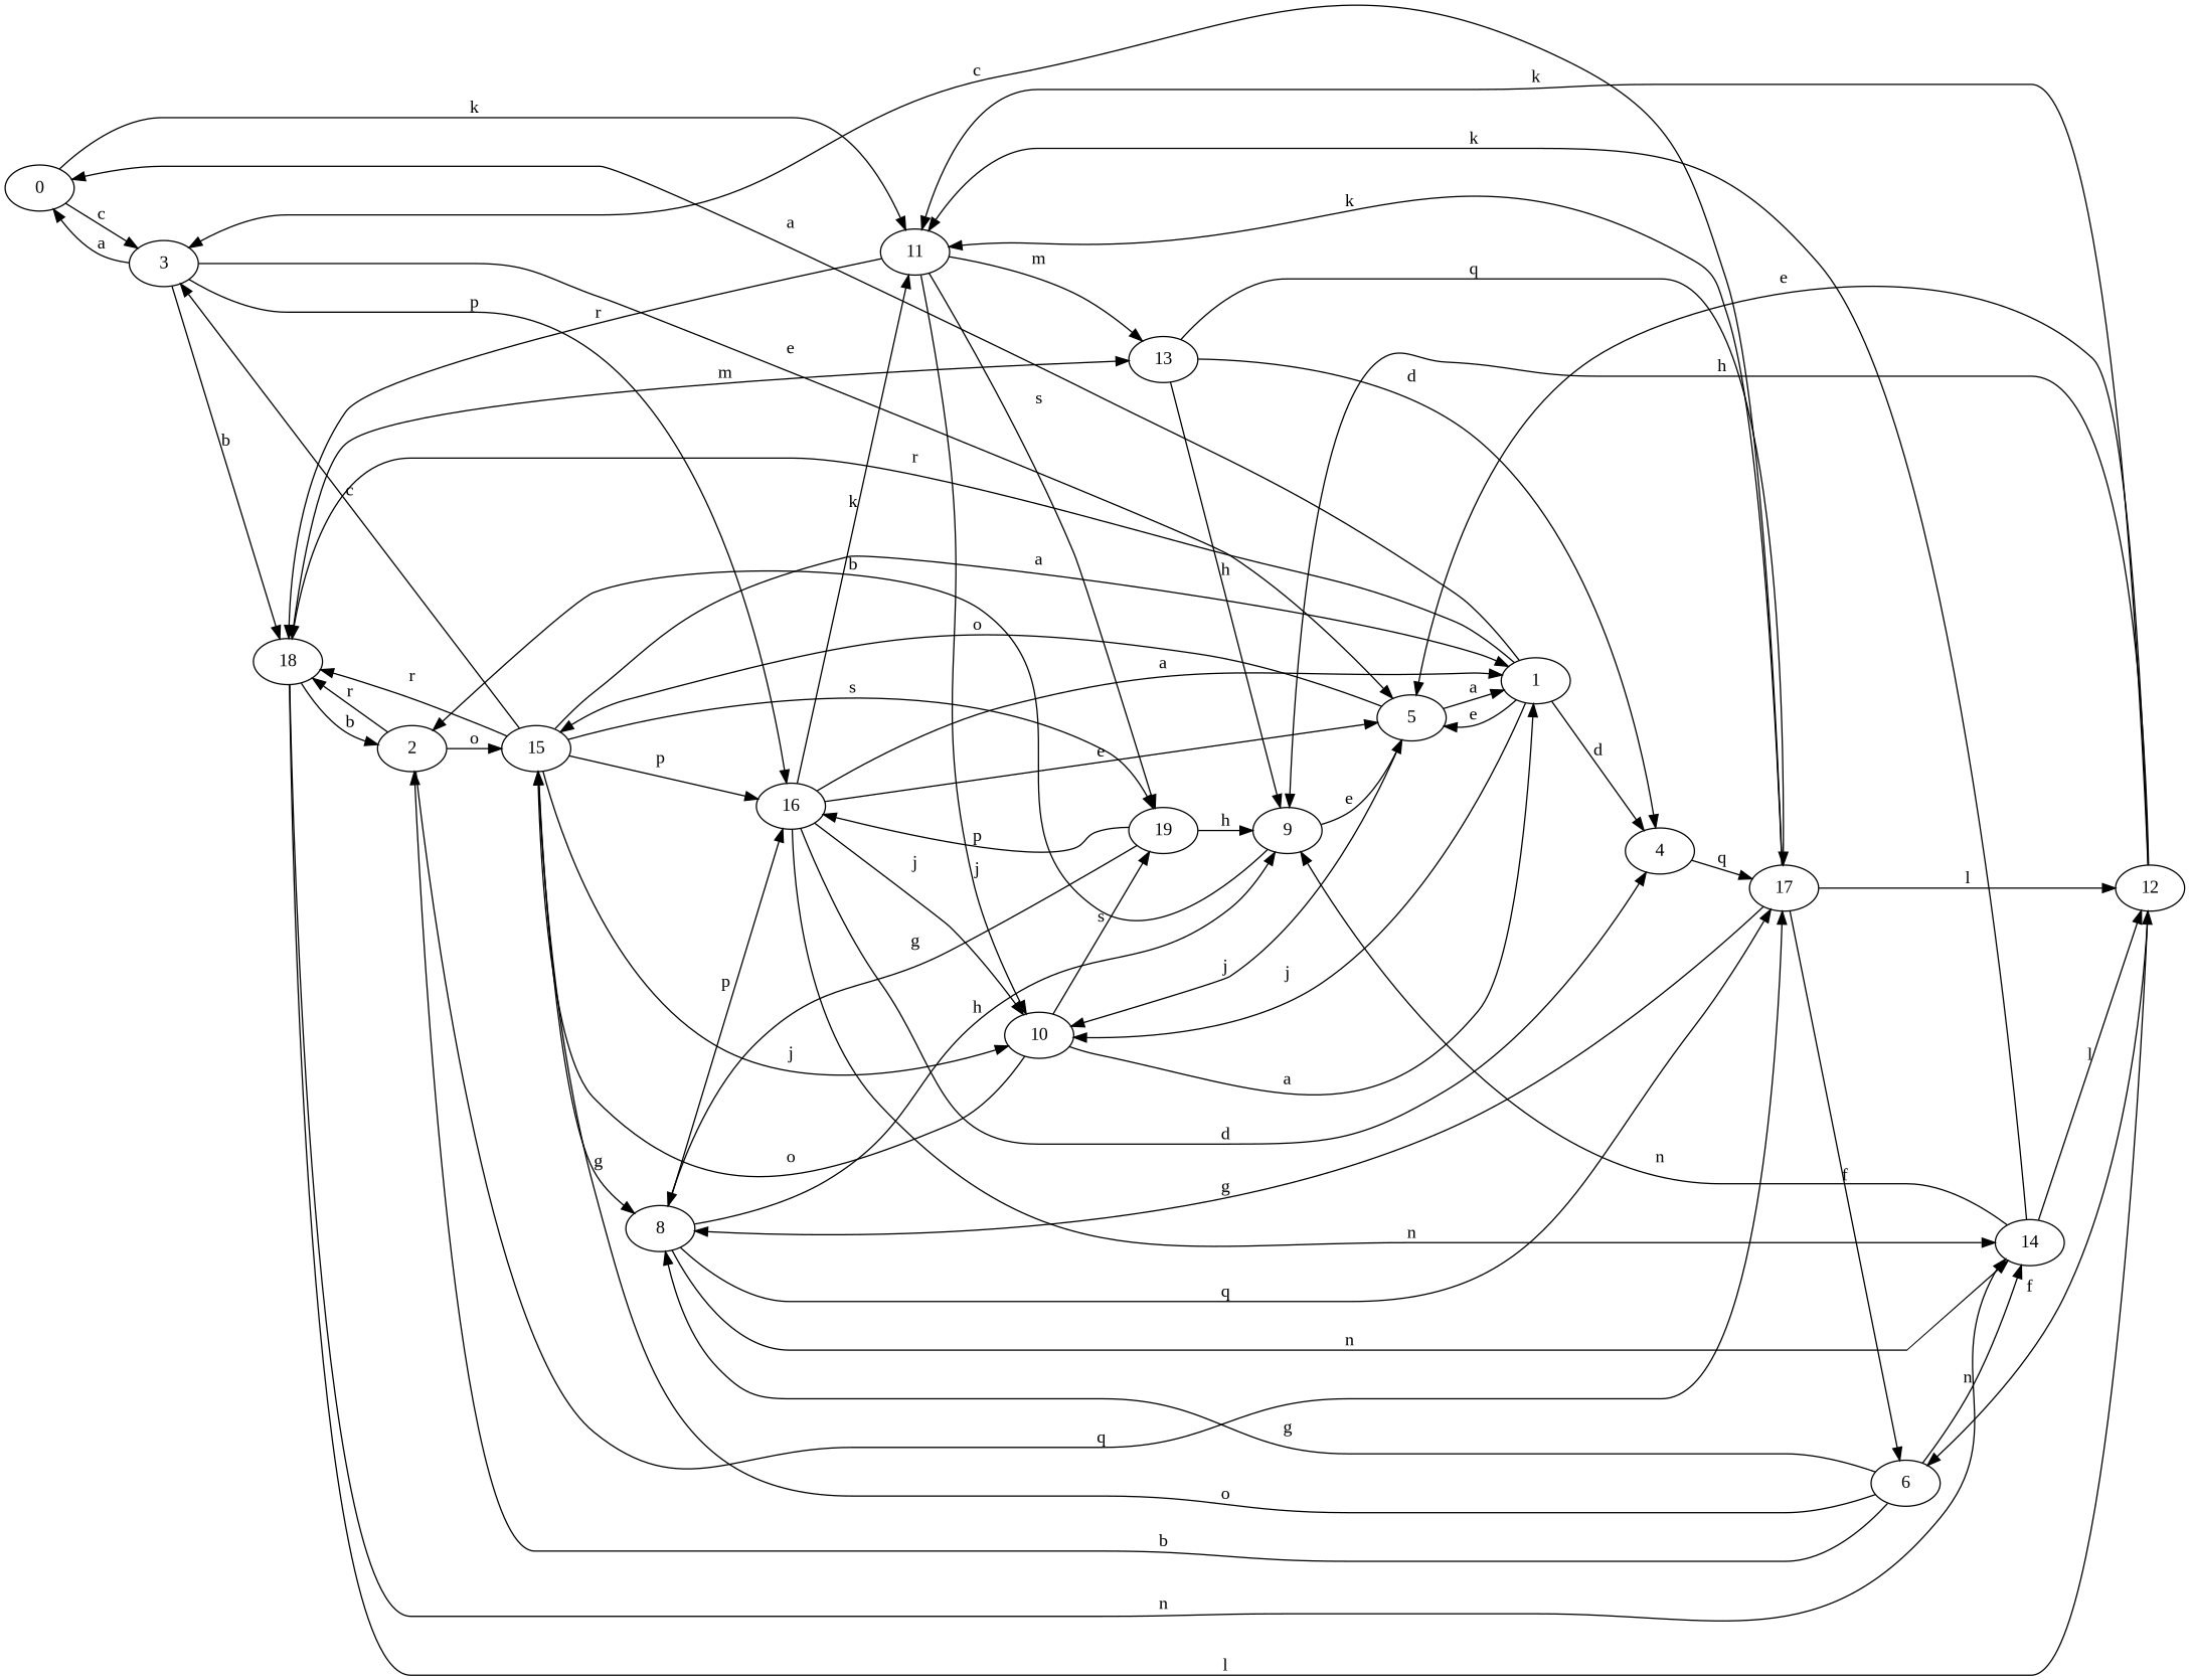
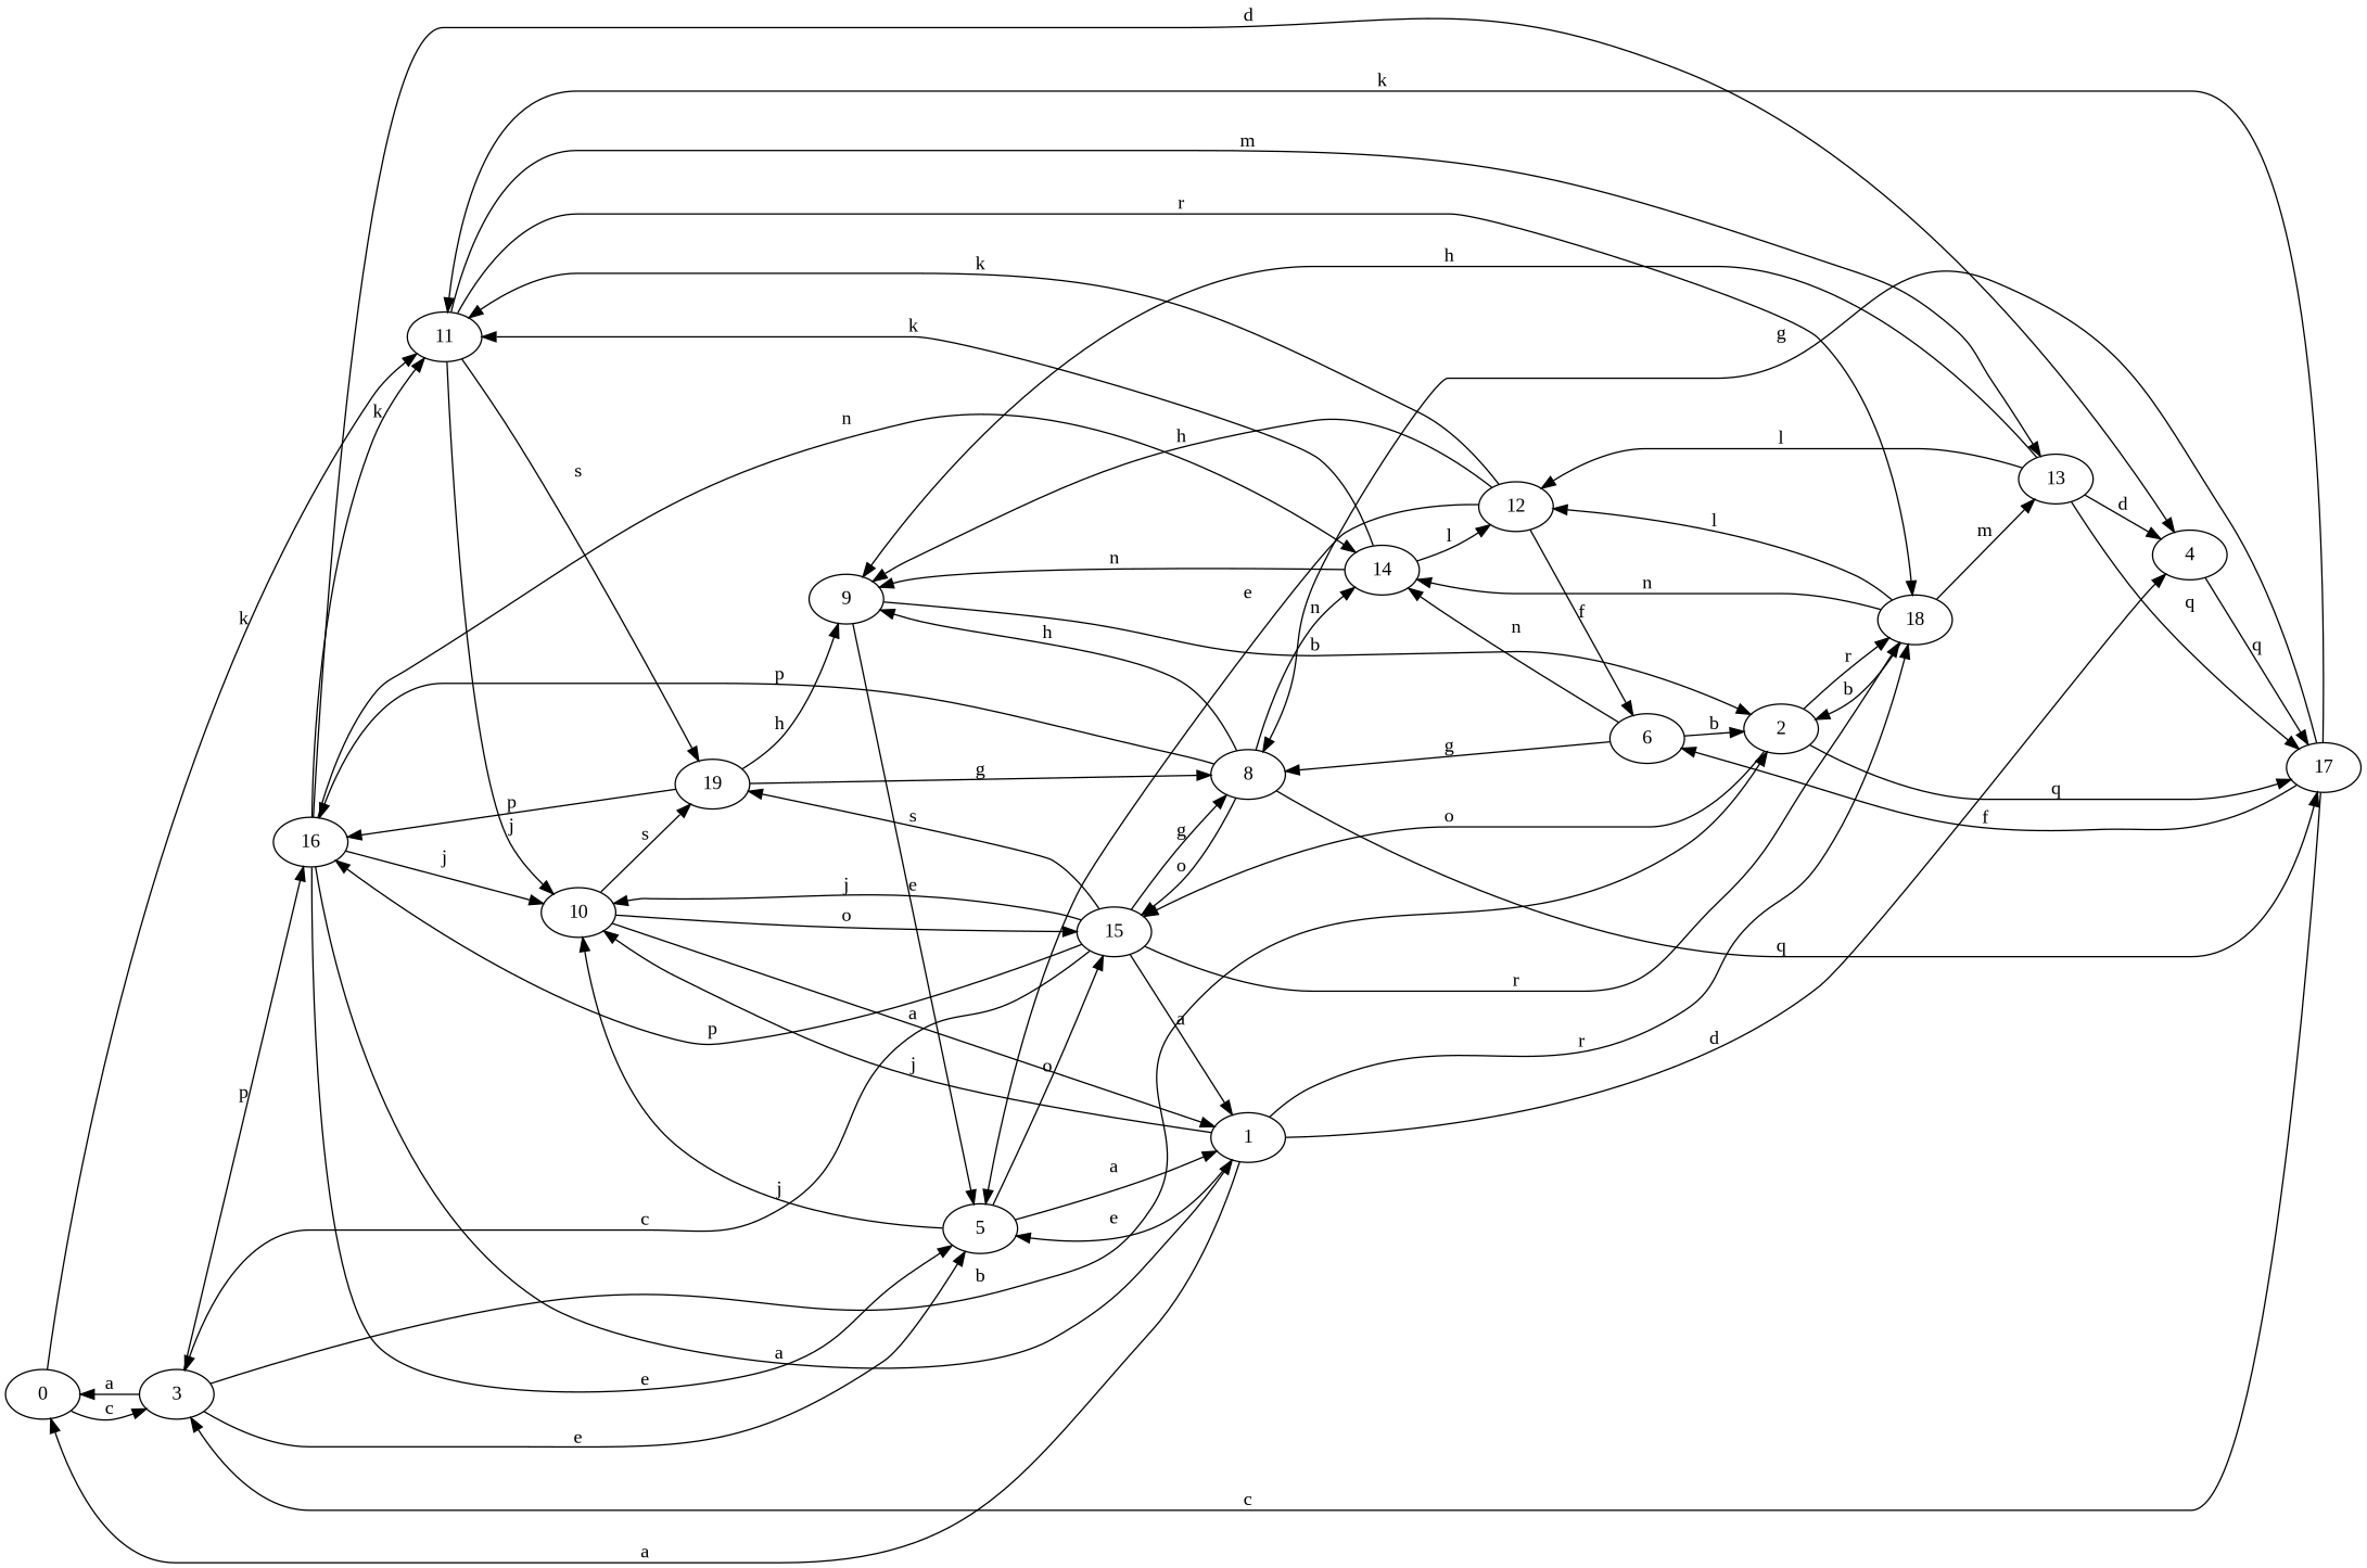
  strict digraph {
    fontname="Liberation Serif"
    rankdir=LR
    node [fontname="Liberation Serif"]
    edge [fontname="Liberation Serif"]
    0
    3
    11
    5
    2
    16
    10
    18
    19
    13
    1
    4
    17
    15
    14
    12
    8
    6
    9
    0 -> 3 [label=c]
    0 -> 11 [label=k]
    3 -> 0 [label=a]
    3 -> 5 [label=e]
-   3 -> 18 [label=b]
+   3 -> 2 [label=b]
    3 -> 16 [label=p]
    11 -> 10 [label=j]
    11 -> 18 [label=r]
    11 -> 19 [label=s]
    11 -> 13 [label=m]
    5 -> 10 [label=j]
    5 -> 1 [label=a]
    5 -> 15 [label=o]
    2 -> 18 [label=r]
    2 -> 17 [label=q]
    2 -> 15 [label=o]
    16 -> 11 [label=k]
    16 -> 5 [label=e]
    16 -> 10 [label=j]
    16 -> 1 [label=a]
    16 -> 4 [label=d]
    16 -> 14 [label=n]
    10 -> 19 [label=s]
    10 -> 1 [label=a]
    10 -> 15 [label=o]
    18 -> 2 [label=b]
    18 -> 13 [label=m]
    18 -> 14 [label=n]
    18 -> 12 [label=l]
    19 -> 16 [label=p]
    19 -> 8 [label=g]
    19 -> 9 [label=h]
    13 -> 4 [label=d]
    13 -> 17 [label=q]
    13 -> 9 [label=h]
    1 -> 0 [label=a]
    1 -> 5 [label=e]
    1 -> 10 [label=j]
    1 -> 18 [label=r]
    1 -> 4 [label=d]
    4 -> 17 [label=q]
    17 -> 3 [label=c]
    17 -> 11 [label=k]
-   17 -> 12 [label=l]
+   13 -> 12 [label=l]
    17 -> 8 [label=g]
    17 -> 6 [label=f]
    15 -> 3 [label=c]
    15 -> 16 [label=p]
    15 -> 10 [label=j]
    15 -> 18 [label=r]
    15 -> 19 [label=s]
    15 -> 1 [label=a]
    15 -> 8 [label=g]
    14 -> 11 [label=k]
    14 -> 12 [label=l]
    14 -> 9 [label=n]
    12 -> 11 [label=k]
    12 -> 5 [label=e]
    12 -> 6 [label=f]
    12 -> 9 [label=h]
    8 -> 16 [label=p]
    8 -> 17 [label=q]
-   6 -> 15 [label=o]
+   8 -> 15 [label=o]
    8 -> 14 [label=n]
    8 -> 9 [label=h]
    6 -> 2 [label=b]
    6 -> 14 [label=n]
    6 -> 8 [label=g]
    9 -> 5 [label=e]
    9 -> 2 [label=b]
  }
